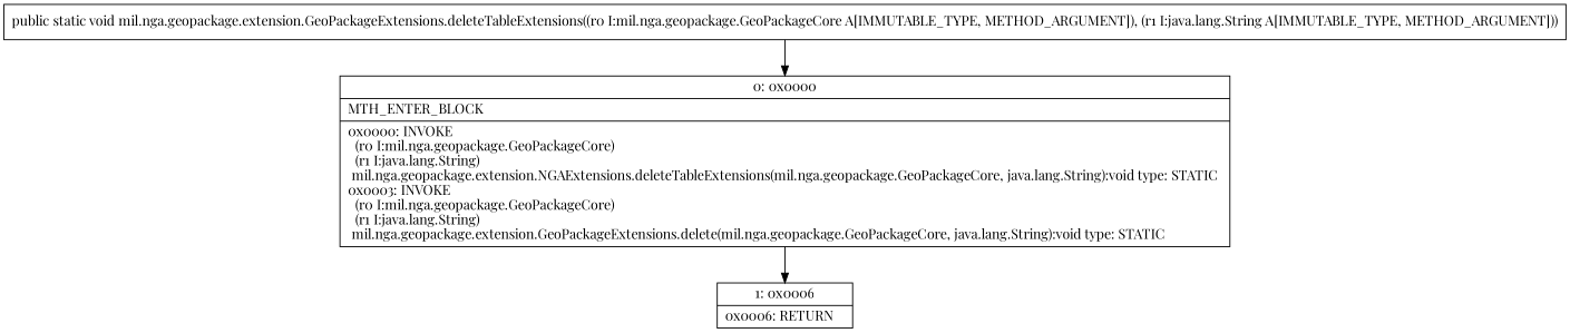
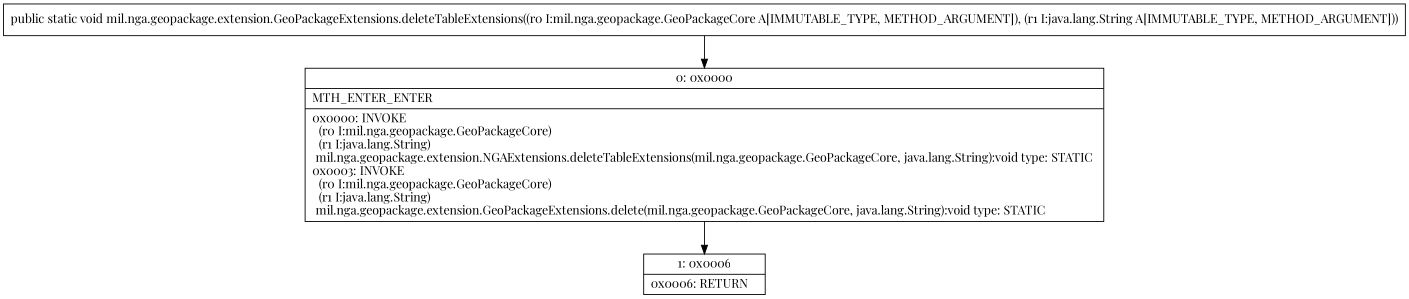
  digraph {
    fontname="Playfair Display"
    node [shape=record fontname="Playfair Display"]
    edge [fontname="Playfair Display"]
-   n1 [label="{0\:\ 0x0000|MTH_ENTER_BLOCK\l|0x0000: INVOKE  \l  (r0 I:mil.nga.geopackage.GeoPackageCore)\l  (r1 I:java.lang.String)\l mil.nga.geopackage.extension.NGAExtensions.deleteTableExtensions(mil.nga.geopackage.GeoPackageCore, java.lang.String):void type: STATIC \l0x0003: INVOKE  \l  (r0 I:mil.nga.geopackage.GeoPackageCore)\l  (r1 I:java.lang.String)\l mil.nga.geopackage.extension.GeoPackageExtensions.delete(mil.nga.geopackage.GeoPackageCore, java.lang.String):void type: STATIC \l}"]
+   n1 [label="{0\:\ 0x0000|MTH_ENTER_ENTER\l|0x0000: INVOKE  \l  (r0 I:mil.nga.geopackage.GeoPackageCore)\l  (r1 I:java.lang.String)\l mil.nga.geopackage.extension.NGAExtensions.deleteTableExtensions(mil.nga.geopackage.GeoPackageCore, java.lang.String):void type: STATIC \l0x0003: INVOKE  \l  (r0 I:mil.nga.geopackage.GeoPackageCore)\l  (r1 I:java.lang.String)\l mil.nga.geopackage.extension.GeoPackageExtensions.delete(mil.nga.geopackage.GeoPackageCore, java.lang.String):void type: STATIC \l}"]
    n2 [label="{1\:\ 0x0006|0x0006: RETURN   \l}"]
    n3 [label="{public static void mil.nga.geopackage.extension.GeoPackageExtensions.deleteTableExtensions((r0 I:mil.nga.geopackage.GeoPackageCore A[IMMUTABLE_TYPE, METHOD_ARGUMENT]), (r1 I:java.lang.String A[IMMUTABLE_TYPE, METHOD_ARGUMENT])) }"]
    n1 -> n2
    n3 -> n1
  }
